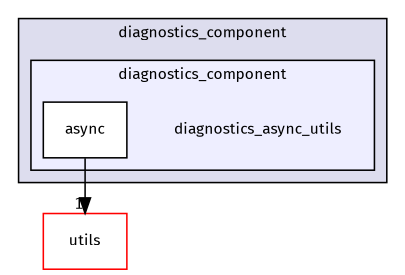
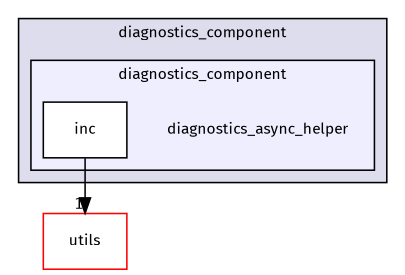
  digraph {
    compound=true
    fontname="Fira Sans"
    node [fontname="Fira Sans" fontsize=10 shape=box fillcolor=white style=filled]
-   n1 [label=diagnostics_async_utils shape=plaintext fillcolor="" style=""]
-   n2 [color=black label=async]
+   n1 [label=diagnostics_async_helper shape=plaintext fillcolor="" style=""]
+   n2 [color=black label=inc]
    n3 [color=red label=utils]
    subgraph cluster_1 {
      bgcolor="#ddddee"
      fontsize=10
      label=diagnostics_component
      pencolor=black
      subgraph cluster_2 {
        bgcolor="#eeeeff"
        fontsize=10
        pencolor=black
        n1
        n2
      }
    }
    n2 -> n3 [headlabel=1 labeldistance=1.5 labelfontname=Helvetica labelfontsize=10 fontname="Fira Sans"]
  }
